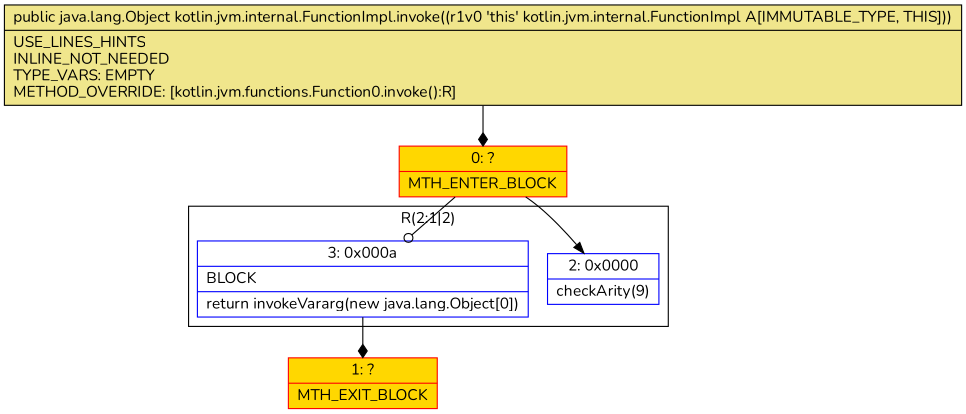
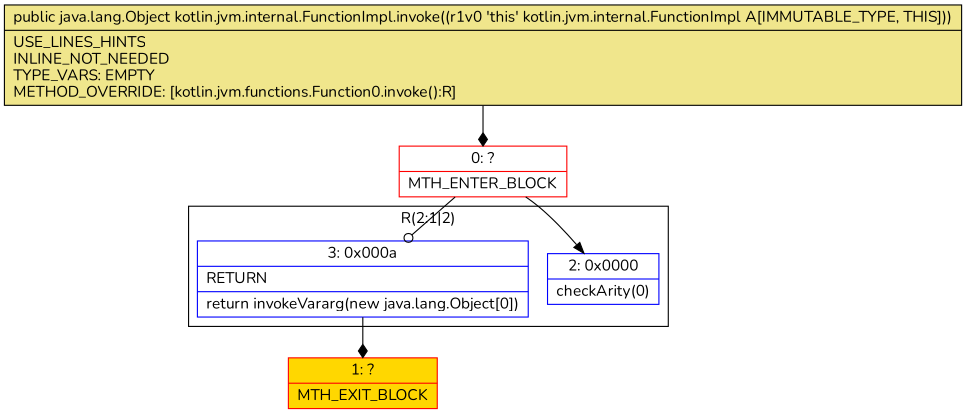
  digraph {
    fontname=Nunito
    node [color=blue fillcolor=white fontname=Nunito shape=record style=filled]
    edge [arrowhead=diamond fontname=Nunito]
-   n1 [label="{2\:\ 0x0000|checkArity(9)\l}"]
-   n2 [label="{3\:\ 0x000a|BLOCK\l|return invokeVararg(new java.lang.Object[0])\l}"]
+   n1 [label="{2\:\ 0x0000|checkArity(0)\l}"]
+   n2 [label="{3\:\ 0x000a|RETURN\l|return invokeVararg(new java.lang.Object[0])\l}"]
    n3 [color=red fillcolor=gold label="{1\:\ ?|MTH_EXIT_BLOCK\l}"]
-   n4 [color=red fillcolor=gold label="{0\:\ ?|MTH_ENTER_BLOCK\l}"]
+   n4 [color=red label="{0\:\ ?|MTH_ENTER_BLOCK\l}"]
    n5 [fillcolor=khaki label="{public java.lang.Object kotlin.jvm.internal.FunctionImpl.invoke((r1v0 'this' kotlin.jvm.internal.FunctionImpl A[IMMUTABLE_TYPE, THIS]))  | USE_LINES_HINTS\lINLINE_NOT_NEEDED\lTYPE_VARS: EMPTY\lMETHOD_OVERRIDE: [kotlin.jvm.functions.Function0.invoke():R]\l}" color=""]
    subgraph cluster_1 {
      label="R(2:1|2)"
      n1
      n2
    }
    n2 -> n3
    n4 -> n1 [arrowhead=normal]
    n4 -> n2 [arrowhead=odot]
    n5 -> n4
  }
